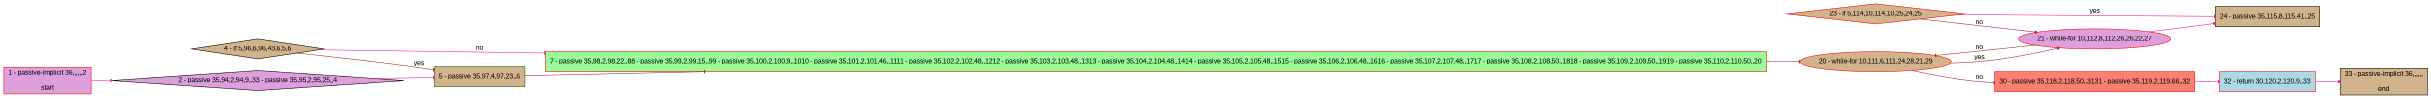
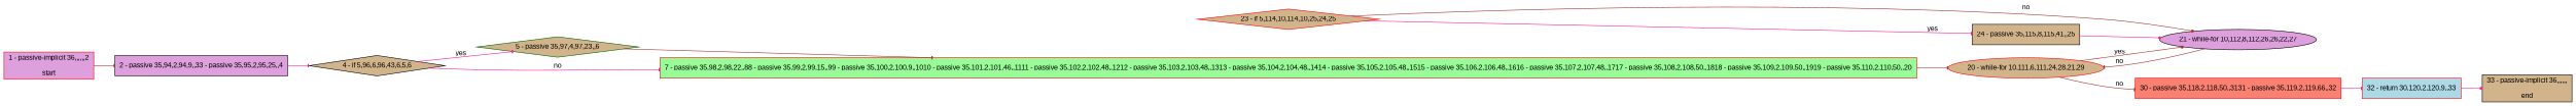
  digraph {
    bgcolor=white
    compound=true
    fillcolor="#FFFFCC"
    fontname=Arial
    fontsize=12
    pack=true
    packmode=clust
    rankdir=LR
    style="rounded,filled"
    node [color=red compound=true fillcolor=tan fixedsize=false fontname=Arial fontsize=12 node_initialized=no shape=box style=filled]
    edge [arrowhead=tee arrowsize=0.5 arrowtail=none color=brown compound=true dir=forward fontcolor=black fontname=Arial fontsize=12]
-   n1 [color=black fillcolor=plum label="2 - passive 35,94,2,94,9,,33 - passive 35,95,2,95,25,,4" shape=diamond]
+   n1 [color=black fillcolor=plum label="2 - passive 35,94,2,94,9,,33 - passive 35,95,2,95,25,,4"]
    n2 [color=black label="4 - if 5,96,6,96,43,6,5,6" shape=diamond]
-   n3 [color=darkgreen label="5 - passive 35,97,4,97,23,,6"]
+   n3 [color=darkgreen label="5 - passive 35,97,4,97,23,,6" shape=diamond]
    n4 [fillcolor=palegreen label="7 - passive 35,98,2,98,22,,88 - passive 35,99,2,99,15,,99 - passive 35,100,2,100,9,,1010 - passive 35,101,2,101,46,,1111 - passive 35,102,2,102,48,,1212 - passive 35,103,2,103,48,,1313 - passive 35,104,2,104,48,,1414 - passive 35,105,2,105,48,,1515 - passive 35,106,2,106,48,,1616 - passive 35,107,2,107,48,,1717 - passive 35,108,2,108,50,,1818 - passive 35,109,2,109,50,,1919 - passive 35,110,2,110,50,,20"]
    n5 [fillcolor=plum label="1 - passive-implicit 36,,,,,,2\n\nstart"]
    n6 [label="20 - while-for 10,111,6,111,24,28,21,29" shape=oval]
-   n7 [fillcolor=plum label="21 - while-for 10,112,8,112,26,26,22,27" shape=oval]
+   n7 [color=black fillcolor=plum label="21 - while-for 10,112,8,112,26,26,22,27" shape=oval]
    n8 [fillcolor=salmon label="30 - passive 35,118,2,118,50,,3131 - passive 35,119,2,119,66,,32"]
    n9 [fillcolor=lightblue label="32 - return 30,120,2,120,9,,33"]
    n10 [color=black label="33 - passive-implicit 36,,,,,,\n\nend"]
    n11 [label="23 - if 5,114,10,114,10,25,24,25" shape=diamond]
    n12 [color=black label="24 - passive 35,115,8,115,41,,25"]
-   n1 -> n3 [color=deeppink]
-   n2 -> n3 [label=yes]
+   n1 -> n2 [color=deeppink]
+   n2 -> n3 [color=deeppink label=yes]
    n2 -> n4 [color=deeppink label=no]
    n3 -> n4
    n4 -> n6
-   n5 -> n1 [color=deeppink]
+   n5 -> n1
    n6 -> n7 [arrowhead=dot label=yes]
    n6 -> n8 [label=no]
    n7 -> n6 [label=no]
    n8 -> n9 [color=deeppink]
    n9 -> n10 [arrowhead=dot color=deeppink]
    n11 -> n7 [arrowhead=dot label=no]
    n11 -> n12 [color=deeppink label=yes]
-   n7 -> n12 [arrowhead=dot color=deeppink]
+   n12 -> n7 [arrowhead=dot color=deeppink]
  }
